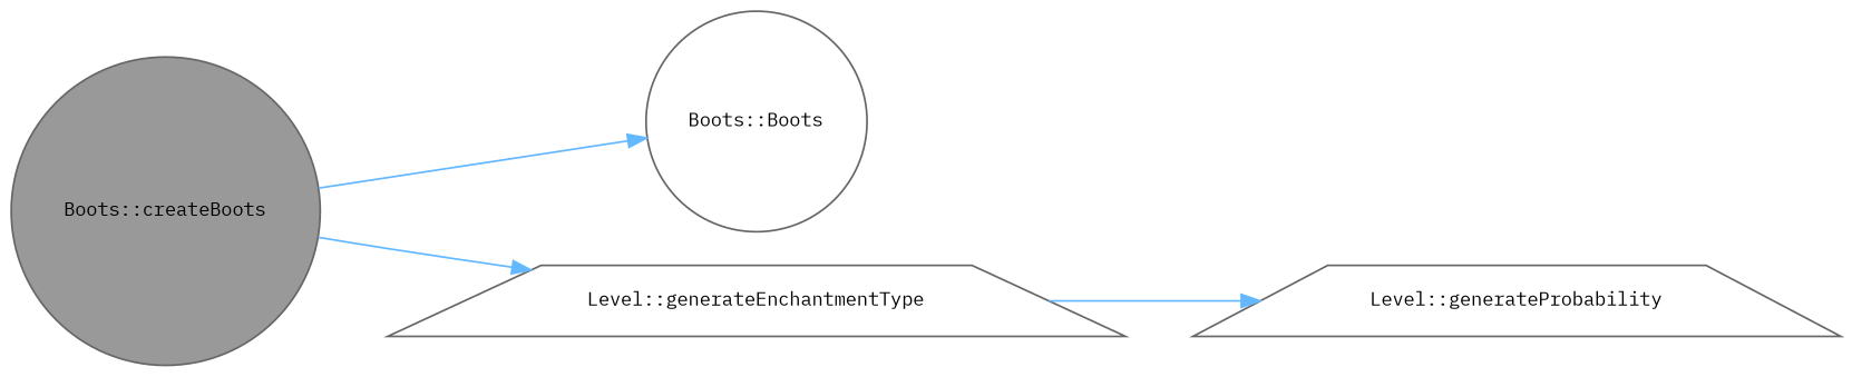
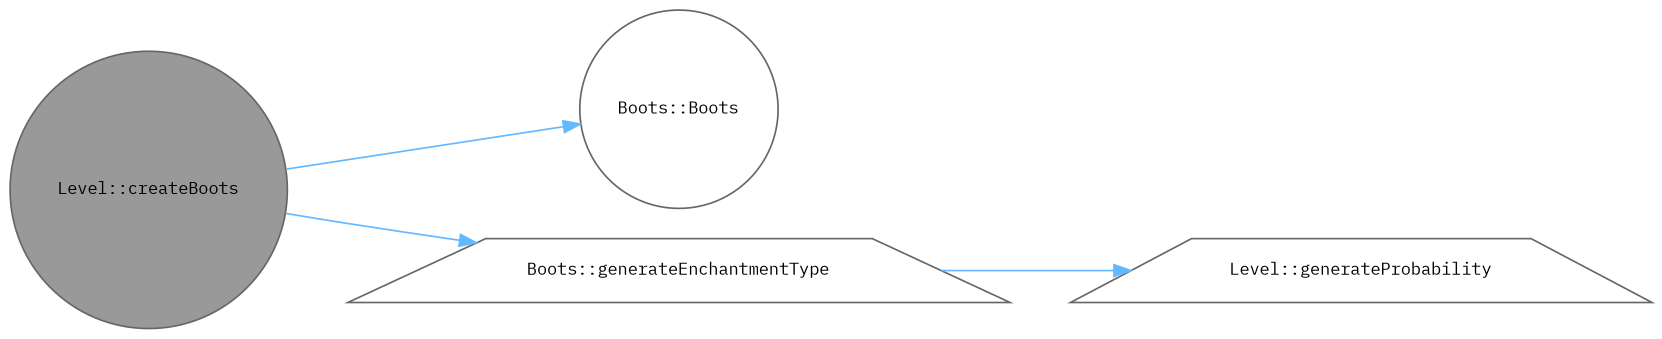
  digraph {
    fontname="IBM Plex Mono"
    rankdir=LR
    node [color=grey40 fillcolor=white fontname="IBM Plex Mono" fontsize=10 shape=circle style=filled]
    edge [color=steelblue1 fontname="IBM Plex Mono" fontsize=10 labelfontname=Helvetica labelfontsize=10 style=solid]
-   n1 [color=gray40 fillcolor=grey60 fontcolor=black height=0.2 label="Boots::createBoots" width=0.4]
+   n1 [color=gray40 fillcolor=grey60 fontcolor=black height=0.2 label="Level::createBoots" width=0.4]
    n2 [height=0.2 label="Boots::Boots" width=0.4]
-   n3 [height=0.2 label="Level::generateEnchantmentType" shape=trapezium width=0.4]
+   n3 [height=0.2 label="Boots::generateEnchantmentType" shape=trapezium width=0.4]
    n4 [height=0.2 label="Level::generateProbability" shape=trapezium width=0.4]
    n1 -> n2
    n1 -> n3
    n3 -> n4
  }
